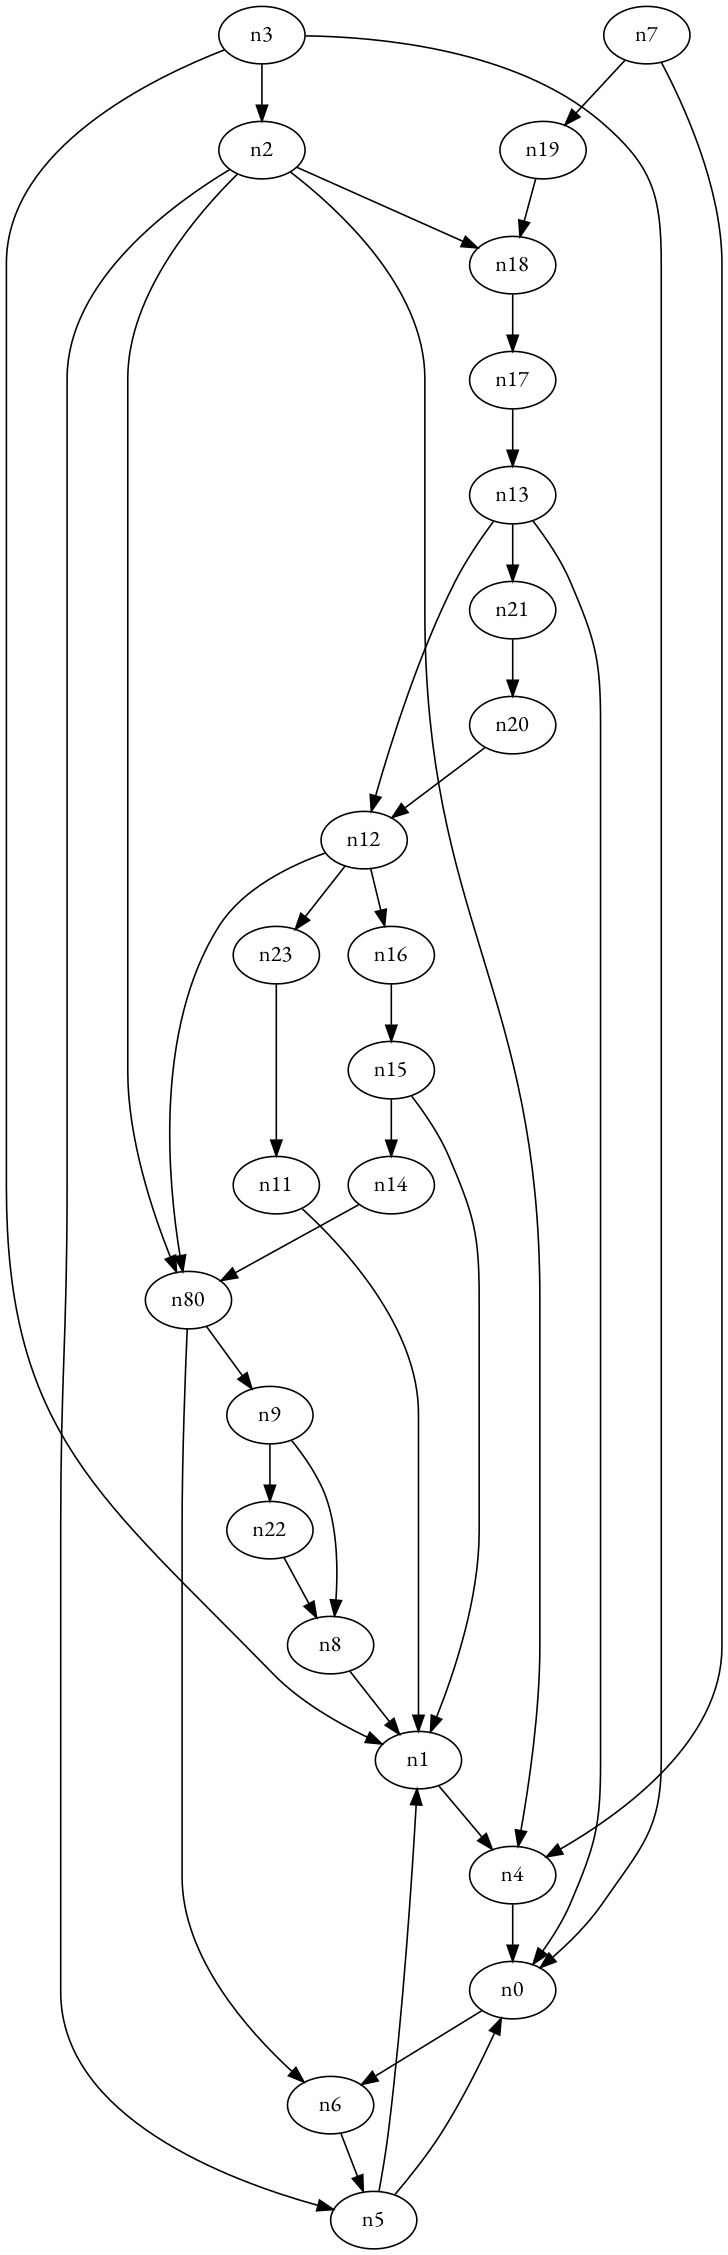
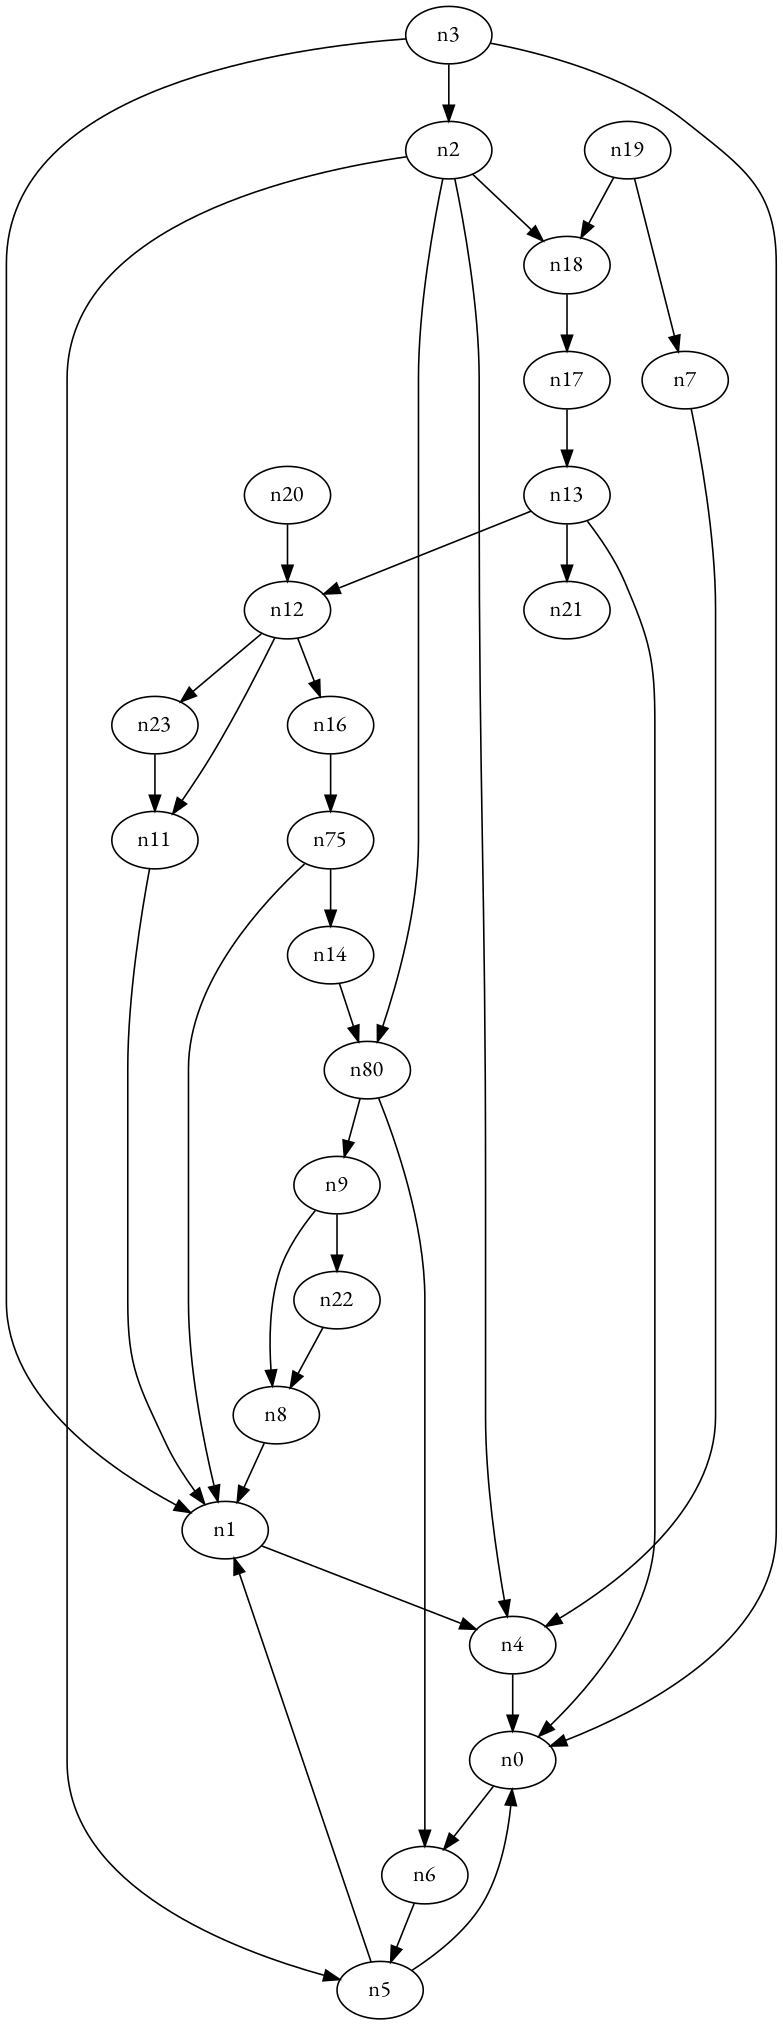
  digraph {
    fontname="EB Garamond"
    node [fontname="EB Garamond"]
    edge [fontname="EB Garamond"]
    n1
    n4
    n0
    n6
    n2
    n5
    n10 [label=n80]
    n18
    n7
    n19
    n9
    n8
    n22
    n3
    n17
    n11
    n12
    n16
    n23
-   n15
+   n15 [label=n75]
    n14
    n13
    n21
    n20
    n1 -> n4
    n4 -> n0
    n0 -> n6
    n6 -> n5
    n2 -> n4
    n2 -> n5
    n2 -> n10
    n2 -> n18
    n5 -> n1
    n5 -> n0
    n10 -> n6
    n10 -> n9
    n18 -> n17
    n7 -> n4
-   n7 -> n19
+   n19 -> n7
    n19 -> n18
    n9 -> n8
    n9 -> n22
    n8 -> n1
    n22 -> n8
    n3 -> n1
    n3 -> n0
    n3 -> n2
    n17 -> n13
    n11 -> n1
-   n12 -> n10
+   n12 -> n11
    n12 -> n16
    n12 -> n23
    n16 -> n15
    n23 -> n11
    n15 -> n1
    n15 -> n14
    n14 -> n10
    n13 -> n0
    n13 -> n12
    n13 -> n21
-   n21 -> n20
    n20 -> n12
  }
